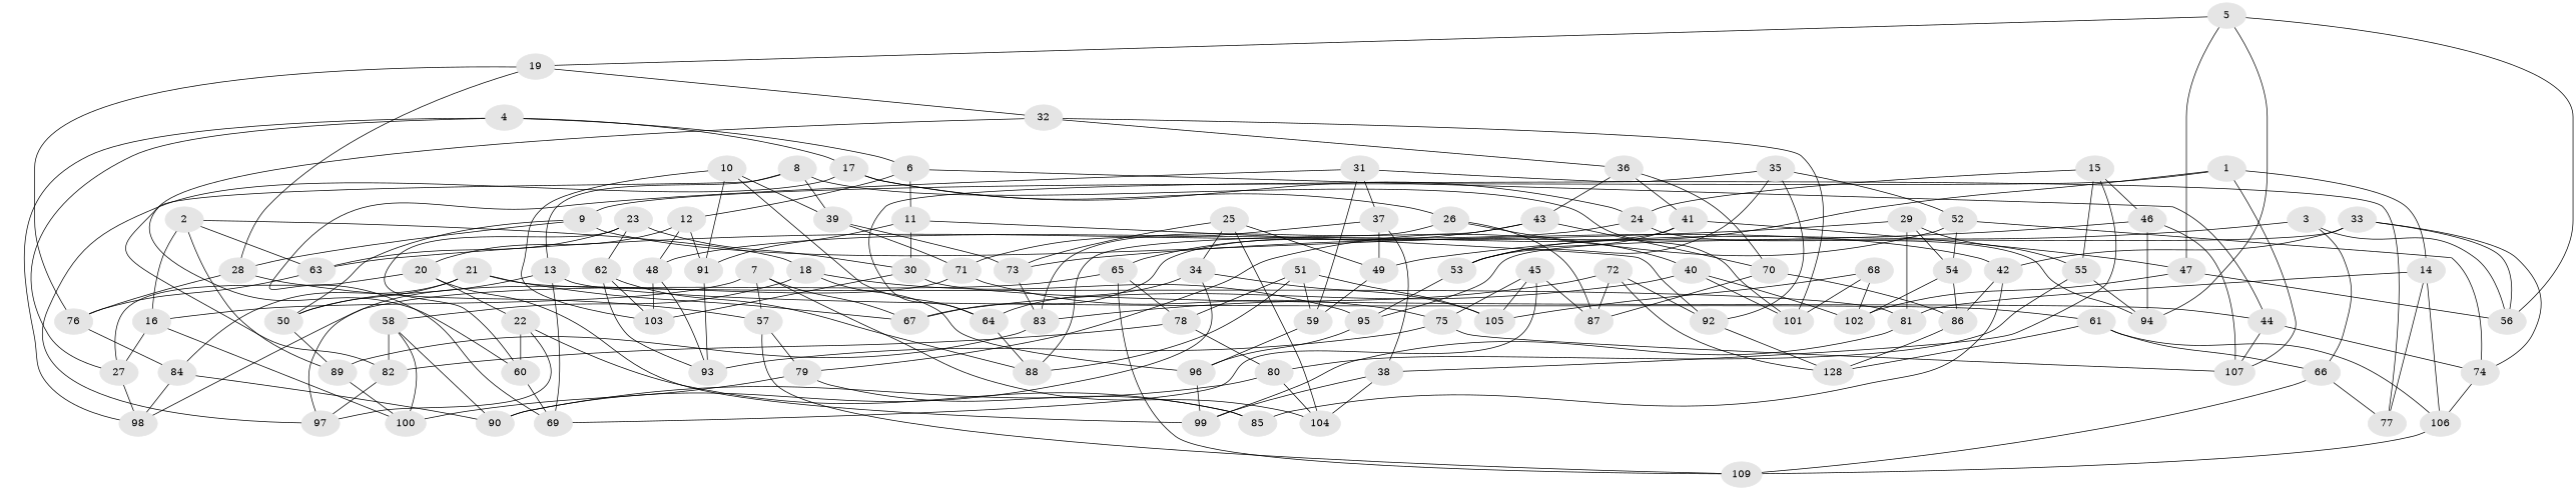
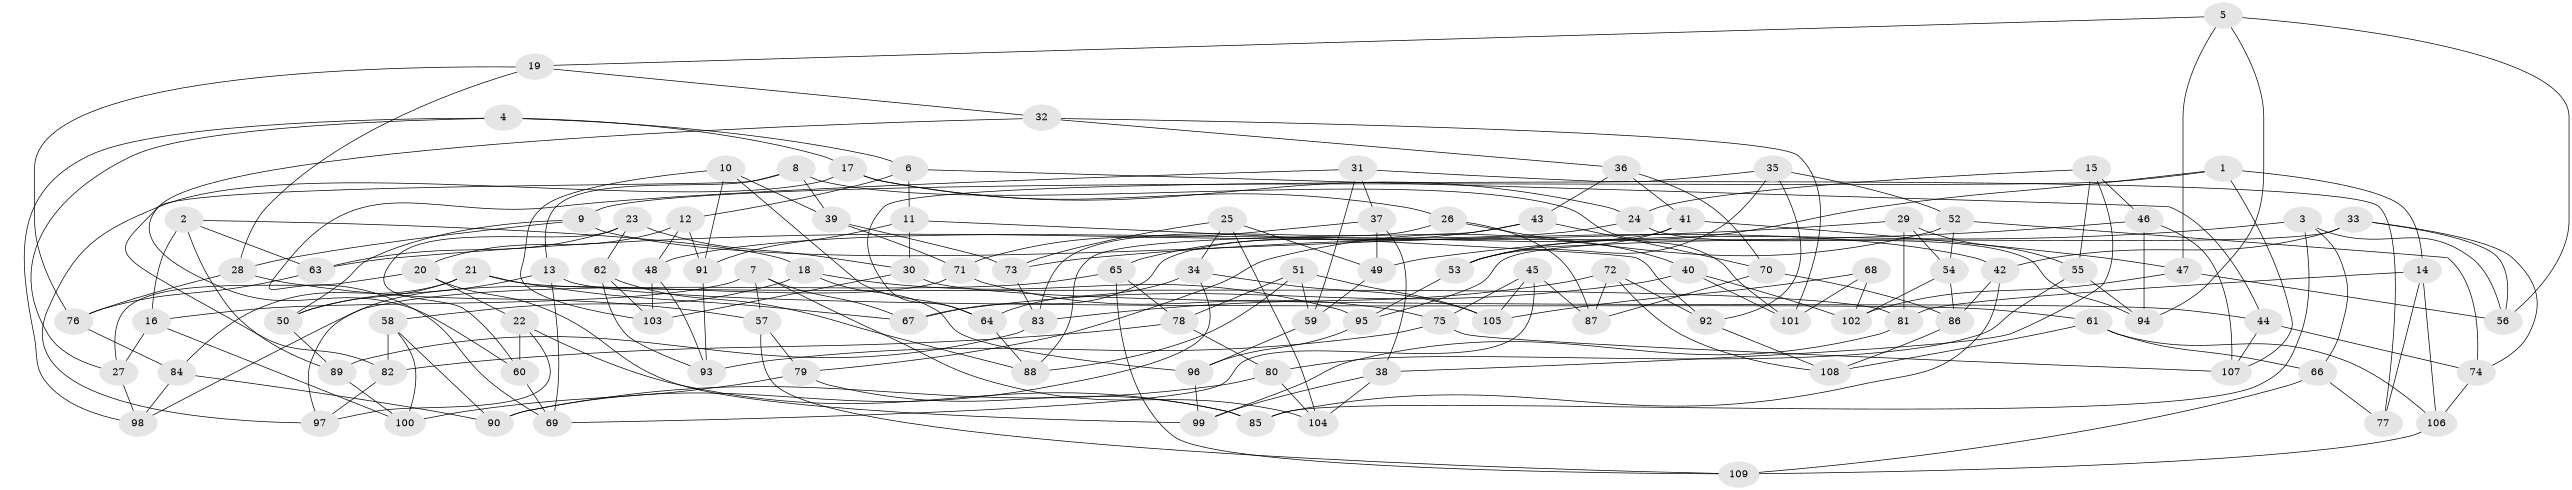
  graph {
    node [color=gray90 style=filled]
    1
    9
    14
    53
    107
    28
    42
    50
    77
    81
    106
    95
    2
    16
    18
    63
    89
    27
    100
    58
    96
    76
    3
    49
    56
    66
    85
    59
    109
    4
    6
    17
    98
    11
    12
    44
    24
    26
    97
    5
    19
    47
    94
    32
    102
    91
    30
    92
    20
    48
    74
    7
    57
    67
    104
    79
    8
    13
    39
    82
    101
    61
    69
    73
    71
    86
    10
    64
    103
    88
    93
-   108 [label=128]
+   108
    22
    99
    15
    38
    46
    55
    80
    40
    83
    87
    90
    60
    36
    84
    21
    23
    62
    25
    34
    105
    29
    54
    31
    37
    41
    43
    70
    33
    35
    52
    65
    75
    78
    45
    51
    68
    72
    1 -- 9
    1 -- 14
    1 -- 53
    1 -- 107
    9 -- 28
    9 -- 42
    9 -- 50
    14 -- 77
    14 -- 81
    14 -- 106
    53 -- 95
    28 -- 76
    28 -- 57
    42 -- 85
    42 -- 86
    50 -- 89
    81 -- 99
    106 -- 109
    95 -- 96
    2 -- 16
    2 -- 18
    2 -- 63
    2 -- 89
    16 -- 27
    16 -- 100
    18 -- 95
    18 -- 58
    18 -- 96
    63 -- 76
    89 -- 100
    27 -- 98
    58 -- 100
    58 -- 82
    58 -- 90
    96 -- 99
    76 -- 84
    3 -- 49
    3 -- 56
    3 -- 66
+   3 -- 85
    49 -- 59
    66 -- 77
    66 -- 109
    59 -- 96
    4 -- 27
    4 -- 6
    4 -- 17
    4 -- 98
    6 -- 11
    6 -- 12
    6 -- 44
    17 -- 24
    17 -- 26
    17 -- 97
    11 -- 91
    11 -- 30
    11 -- 92
    12 -- 91
    12 -- 20
    12 -- 48
    44 -- 107
    44 -- 74
    24 -- 94
    24 -- 48
    26 -- 40
    26 -- 83
    26 -- 87
    5 -- 56
    5 -- 19
    5 -- 47
    5 -- 94
    19 -- 28
    19 -- 76
    19 -- 32
    47 -- 56
    47 -- 102
    32 -- 101
    32 -- 60
    32 -- 36
    91 -- 93
    30 -- 44
    30 -- 103
    92 -- 108
    20 -- 27
    20 -- 22
    20 -- 99
    48 -- 103
    48 -- 93
    74 -- 106
    7 -- 16
    7 -- 57
    7 -- 67
    7 -- 104
    57 -- 109
    57 -- 79
    79 -- 100
    79 -- 85
    8 -- 13
    8 -- 39
    8 -- 82
    8 -- 101
    13 -- 50
    13 -- 61
    13 -- 69
    39 -- 73
    39 -- 71
    82 -- 97
    61 -- 106
    61 -- 66
    61 -- 108
    73 -- 83
    71 -- 97
    71 -- 75
    86 -- 108
    10 -- 91
    10 -- 39
    10 -- 64
    10 -- 103
    64 -- 88
    22 -- 85
    22 -- 97
    22 -- 60
    15 -- 24
    15 -- 38
    15 -- 46
    15 -- 55
    38 -- 104
    38 -- 99
    46 -- 107
    46 -- 94
    46 -- 73
    55 -- 94
    55 -- 80
    80 -- 104
    80 -- 90
    40 -- 102
    40 -- 67
    40 -- 101
    83 -- 89
    60 -- 69
    36 -- 41
    36 -- 43
    36 -- 70
    84 -- 98
    84 -- 90
    21 -- 50
    21 -- 81
    21 -- 67
    21 -- 84
    23 -- 63
    23 -- 30
    23 -- 60
    23 -- 62
    62 -- 103
    62 -- 88
    62 -- 93
    25 -- 49
    25 -- 104
    25 -- 73
    25 -- 34
    34 -- 64
    34 -- 90
    34 -- 105
    29 -- 81
    29 -- 63
    29 -- 55
    29 -- 54
    54 -- 102
    54 -- 86
    31 -- 77
    31 -- 59
    31 -- 69
    31 -- 37
    37 -- 49
    37 -- 71
    37 -- 38
    41 -- 53
    41 -- 47
    41 -- 67
    43 -- 88
    43 -- 70
    43 -- 65
    70 -- 86
    70 -- 87
    33 -- 42
    33 -- 95
    33 -- 56
    33 -- 74
    35 -- 53
    35 -- 92
    35 -- 64
    35 -- 52
    52 -- 74
    52 -- 79
    52 -- 54
    65 -- 109
    65 -- 98
    65 -- 78
    75 -- 107
    75 -- 93
    78 -- 82
    78 -- 80
    45 -- 69
    45 -- 87
    45 -- 105
    45 -- 75
    51 -- 59
    51 -- 88
    51 -- 105
    51 -- 78
    68 -- 102
    68 -- 101
    68 -- 105
    72 -- 92
    72 -- 108
    72 -- 83
    72 -- 87
  }
